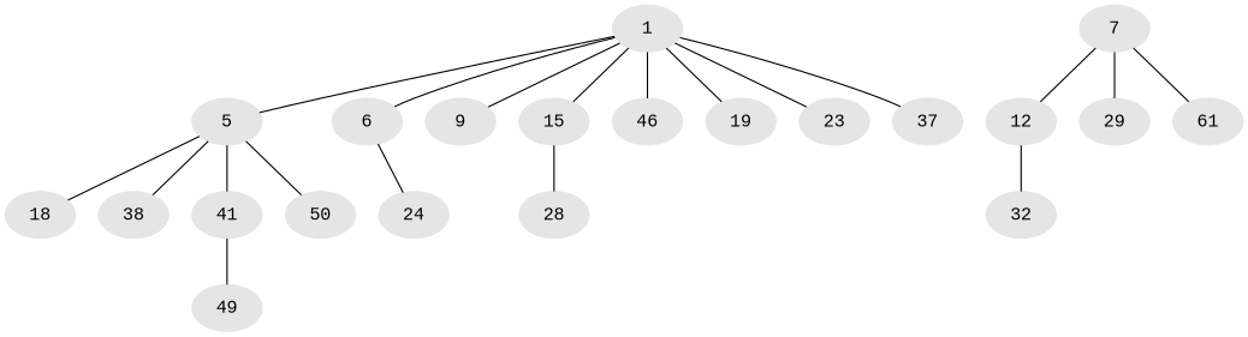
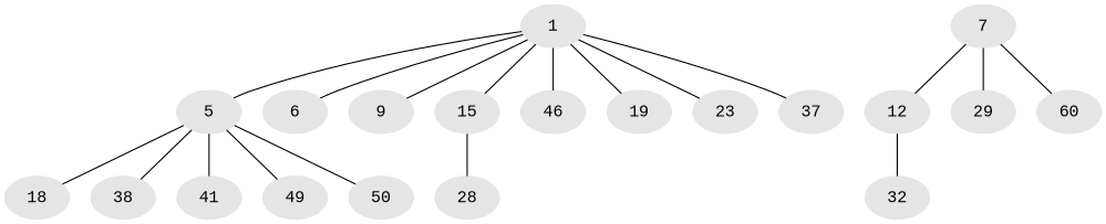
  graph {
    fontname="Liberation Mono"
    node [color=gray90 fontname="Liberation Mono" style=filled]
    edge [fontname="Liberation Mono"]
    1 [super="+48+2+3"]
    5 [super="+13+20"]
    6
    9
    15 [super="+31+52+40"]
    n6 [label=46 super="+43+45"]
    19 [super="+35+57"]
    23
    37 [super="+69+64"]
    18
    38 [super="+61"]
    41
    49
    50 [super="+55"]
-   24
    7 [super="+8+14"]
    12 [super="+62+26"]
    n18 [label=29]
-   60 [label=61]
+   60
    28 [super="+70"]
    32
    1 -- 5
    1 -- 6
    1 -- 9
    1 -- 15
    1 -- n6
    1 -- 19 [weight=2]
    1 -- 23
    1 -- 37
    5 -- 18
    5 -- 38
    5 -- 41
-   41 -- 49
+   5 -- 49
    5 -- 50
-   6 -- 24
    15 -- 28
    7 -- 12
    7 -- n18
    7 -- 60
    12 -- 32
  }
